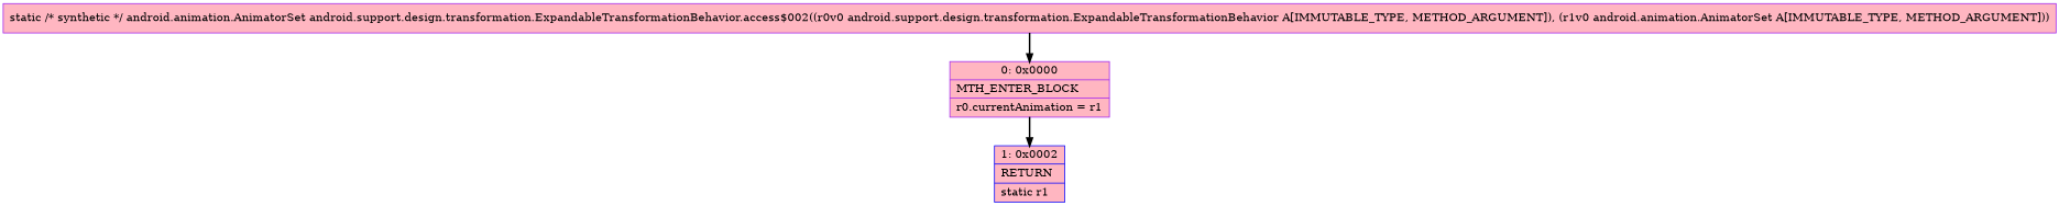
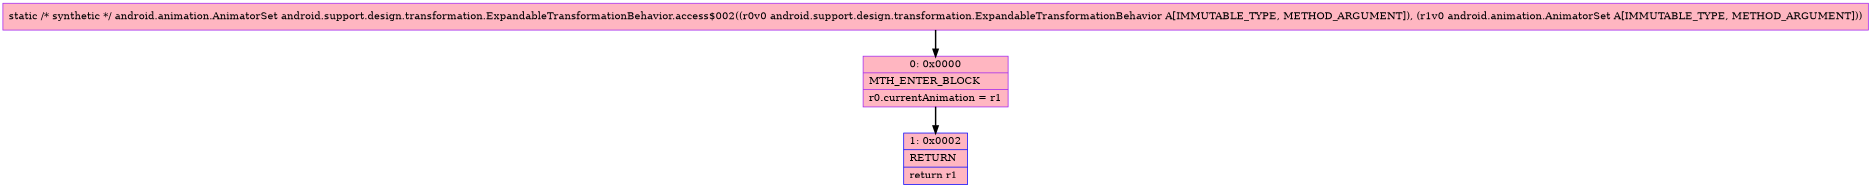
  digraph {
    node [shape=record style=filled fillcolor=lightpink color=purple]
    edge [style=bold]
    n1 [label="{0\:\ 0x0000|MTH_ENTER_BLOCK\l|r0.currentAnimation = r1\l}"]
-   n2 [label="{1\:\ 0x0002|RETURN\l|static r1\l}" color=blue]
+   n2 [label="{1\:\ 0x0002|RETURN\l|return r1\l}" color=blue]
    n3 [label="{static \/* synthetic *\/ android.animation.AnimatorSet android.support.design.transformation.ExpandableTransformationBehavior.access$002((r0v0 android.support.design.transformation.ExpandableTransformationBehavior A[IMMUTABLE_TYPE, METHOD_ARGUMENT]), (r1v0 android.animation.AnimatorSet A[IMMUTABLE_TYPE, METHOD_ARGUMENT])) }"]
    n1 -> n2
    n3 -> n1
  }
